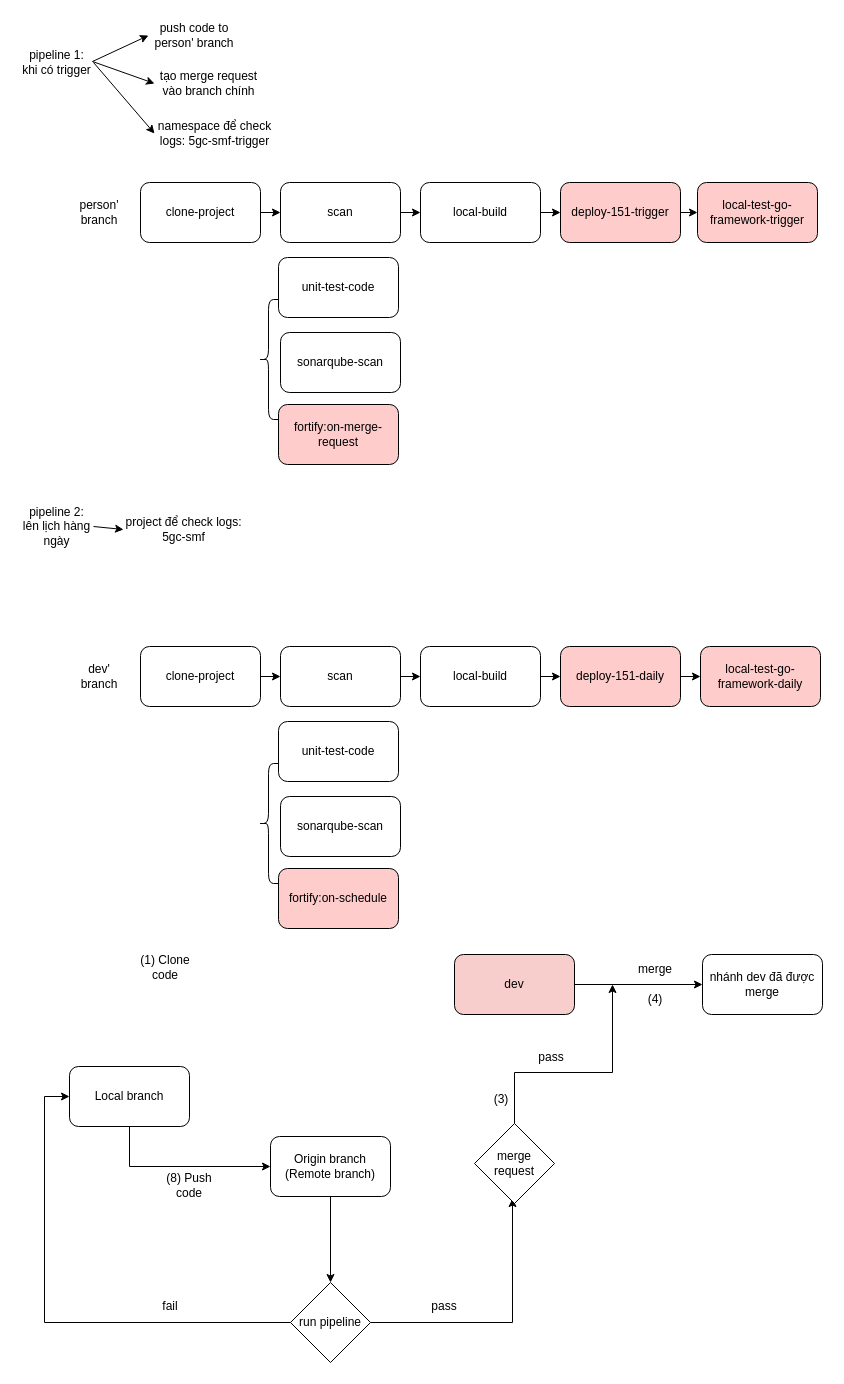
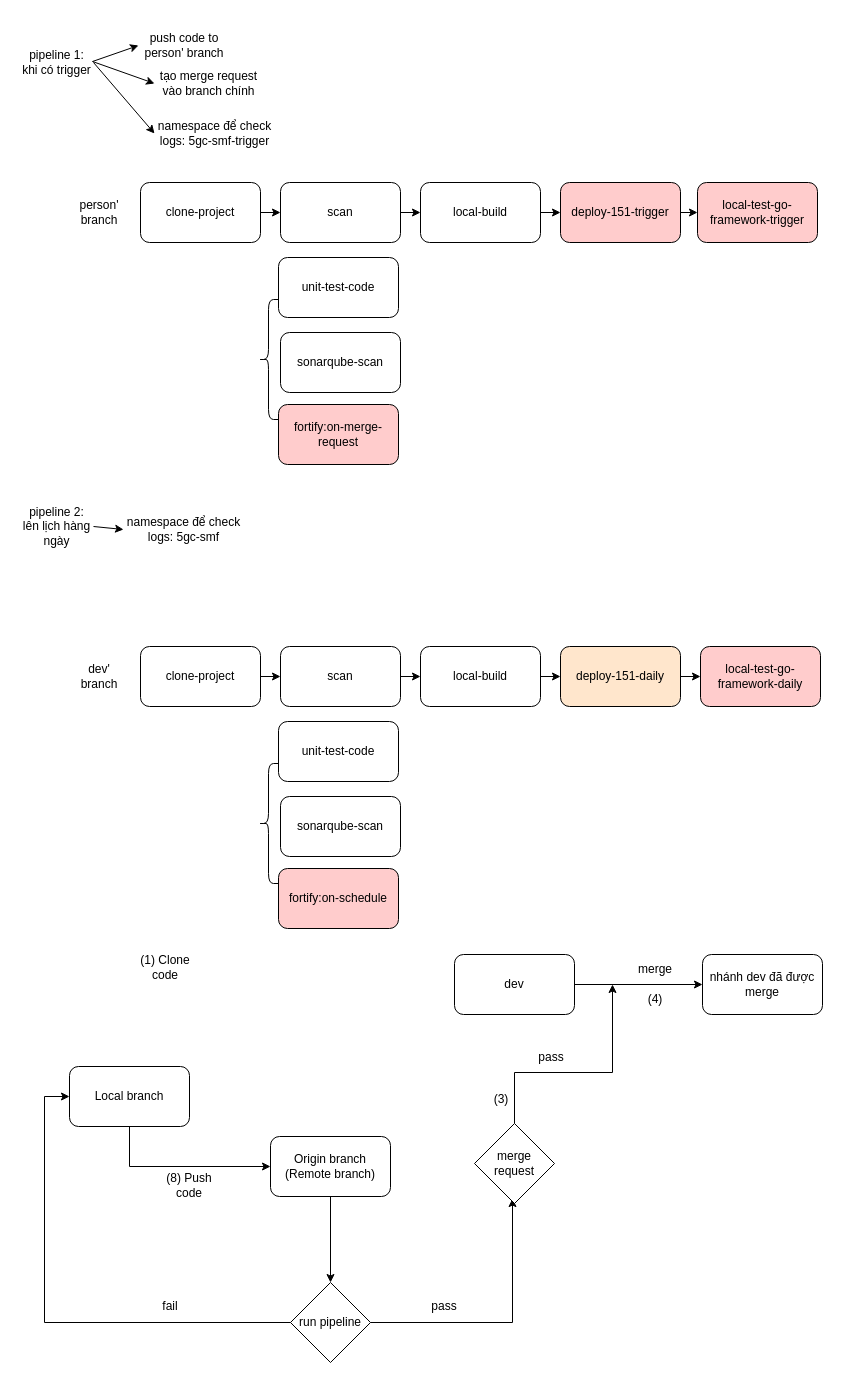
  <mxCell id="0" />
  <mxCell id="1" parent="0" />
  <mxCell id="2" value="clone-project" style="rounded=1;whiteSpace=wrap;html=1;" parent="1" vertex="1"><mxGeometry x="140" y="182" width="120" height="60" as="geometry" /></mxCell>
  <mxCell id="3" value="person' branch" style="text;html=1;strokeColor=none;fillColor=none;align=center;verticalAlign=middle;whiteSpace=wrap;rounded=0;" parent="1" vertex="1"><mxGeometry x="69" y="197" width="60" height="30" as="geometry" /></mxCell>
  <mxCell id="4" value="scan" style="rounded=1;whiteSpace=wrap;html=1;" parent="1" vertex="1"><mxGeometry x="280" y="182" width="120" height="60" as="geometry" /></mxCell>
  <mxCell id="5" value="sonarqube-scan" style="rounded=1;whiteSpace=wrap;html=1;fillColor=#FFFFFF;" parent="1" vertex="1"><mxGeometry x="280" y="332" width="120" height="60" as="geometry" /></mxCell>
  <mxCell id="6" value="unit-test-code" style="rounded=1;whiteSpace=wrap;html=1;" parent="1" vertex="1"><mxGeometry x="278" y="257" width="120" height="60" as="geometry" /></mxCell>
  <mxCell id="7" value="fortify:on-merge-request" style="rounded=1;whiteSpace=wrap;html=1;fillColor=#FFCCCC;" parent="1" vertex="1"><mxGeometry x="278" y="404" width="120" height="60" as="geometry" /></mxCell>
  <mxCell id="8" value="local-build" style="rounded=1;whiteSpace=wrap;html=1;" parent="1" vertex="1"><mxGeometry x="420" y="182" width="120" height="60" as="geometry" /></mxCell>
  <mxCell id="9" value="deploy-151-trigger" style="rounded=1;whiteSpace=wrap;html=1;fillColor=#FFCCCC;" parent="1" vertex="1"><mxGeometry x="560" y="182" width="120" height="60" as="geometry" /></mxCell>
  <mxCell id="10" value="local-test-go-framework-trigger" style="rounded=1;whiteSpace=wrap;html=1;fillColor=#FFCCCC;" parent="1" vertex="1"><mxGeometry x="697" y="182" width="120" height="60" as="geometry" /></mxCell>
- <mxCell id="11" value="push code to person' branch" style="text;html=1;strokeColor=none;fillColor=none;align=center;verticalAlign=middle;whiteSpace=wrap;rounded=0;" parent="1" vertex="1"><mxGeometry x="148" y="20" width="92" height="30" as="geometry" /></mxCell>
+ <mxCell id="11" value="push code to person' branch" style="text;html=1;strokeColor=none;fillColor=none;align=center;verticalAlign=middle;whiteSpace=wrap;rounded=0;" parent="1" vertex="1"><mxGeometry x="138" y="30" width="92" height="30" as="geometry" /></mxCell>
  <mxCell id="12" value="tạo merge request vào branch chính" style="text;html=1;strokeColor=none;fillColor=none;align=center;verticalAlign=middle;whiteSpace=wrap;rounded=0;" parent="1" vertex="1"><mxGeometry x="154" y="68" width="109" height="30" as="geometry" /></mxCell>
  <mxCell id="13" value="" style="endArrow=classic;startArrow=classic;html=1;rounded=0;entryX=0;entryY=0.5;entryDx=0;entryDy=0;exitX=0;exitY=0.5;exitDx=0;exitDy=0;" parent="1" source="12" target="11" edge="1"><mxGeometry width="50" height="50" relative="1" as="geometry"><mxPoint x="389" y="292" as="sourcePoint" /><mxPoint x="439" y="242" as="targetPoint" /><Array as="points"><mxPoint x="92" y="61" /></Array></mxGeometry></mxCell>
  <mxCell id="14" value="pipeline 1: khi có trigger" style="text;html=1;strokeColor=none;fillColor=none;align=center;verticalAlign=middle;whiteSpace=wrap;rounded=0;" parent="1" vertex="1"><mxGeometry x="20" y="47" width="73" height="30" as="geometry" /></mxCell>
  <mxCell id="15" value="clone-project" style="rounded=1;whiteSpace=wrap;html=1;" parent="1" vertex="1"><mxGeometry x="140" y="646" width="120" height="60" as="geometry" /></mxCell>
  <mxCell id="16" value="dev' branch" style="text;html=1;strokeColor=none;fillColor=none;align=center;verticalAlign=middle;whiteSpace=wrap;rounded=0;" parent="1" vertex="1"><mxGeometry x="69" y="661" width="60" height="30" as="geometry" /></mxCell>
  <mxCell id="17" value="scan" style="rounded=1;whiteSpace=wrap;html=1;" parent="1" vertex="1"><mxGeometry x="280" y="646" width="120" height="60" as="geometry" /></mxCell>
  <mxCell id="18" value="sonarqube-scan" style="rounded=1;whiteSpace=wrap;html=1;" parent="1" vertex="1"><mxGeometry x="280" y="796" width="120" height="60" as="geometry" /></mxCell>
  <mxCell id="19" value="unit-test-code" style="rounded=1;whiteSpace=wrap;html=1;" parent="1" vertex="1"><mxGeometry x="278" y="721" width="120" height="60" as="geometry" /></mxCell>
  <mxCell id="20" value="fortify:on-schedule" style="rounded=1;whiteSpace=wrap;html=1;fillColor=#FFCCCC;" parent="1" vertex="1"><mxGeometry x="278" y="868" width="120" height="60" as="geometry" /></mxCell>
  <mxCell id="21" value="local-build" style="rounded=1;whiteSpace=wrap;html=1;" parent="1" vertex="1"><mxGeometry x="420" y="646" width="120" height="60" as="geometry" /></mxCell>
- <mxCell id="22" value="deploy-151-daily" style="rounded=1;whiteSpace=wrap;html=1;fillColor=#FFCCCC;" parent="1" vertex="1"><mxGeometry x="560" y="646" width="120" height="60" as="geometry" /></mxCell>
+ <mxCell id="22" value="deploy-151-daily" style="rounded=1;whiteSpace=wrap;html=1;fillColor=#ffe6cc;" parent="1" vertex="1"><mxGeometry x="560" y="646" width="120" height="60" as="geometry" /></mxCell>
  <mxCell id="23" value="local-test-go-framework-daily" style="rounded=1;whiteSpace=wrap;html=1;fillColor=#FFCCCC;" parent="1" vertex="1"><mxGeometry x="700" y="646" width="120" height="60" as="geometry" /></mxCell>
  <mxCell id="24" value="pipeline 2: lên lịch hàng ngày" style="text;html=1;strokeColor=none;fillColor=none;align=center;verticalAlign=middle;whiteSpace=wrap;rounded=0;" parent="1" vertex="1"><mxGeometry x="20" y="511" width="73" height="30" as="geometry" /></mxCell>
  <mxCell id="25" value="namespace để check logs: 5gc-smf-trigger" style="text;html=1;strokeColor=none;fillColor=none;align=center;verticalAlign=middle;whiteSpace=wrap;rounded=0;" parent="1" vertex="1"><mxGeometry x="154" y="118" width="121" height="30" as="geometry" /></mxCell>
  <mxCell id="26" value="" style="endArrow=classic;html=1;rounded=0;exitX=1;exitY=0.5;exitDx=0;exitDy=0;entryX=0;entryY=0.5;entryDx=0;entryDy=0;" parent="1" source="14" target="25" edge="1"><mxGeometry width="50" height="50" relative="1" as="geometry"><mxPoint x="389" y="392" as="sourcePoint" /><mxPoint x="439" y="342" as="targetPoint" /></mxGeometry></mxCell>
- <mxCell id="27" value="project để check logs: 5gc-smf" style="text;html=1;strokeColor=none;fillColor=none;align=center;verticalAlign=middle;whiteSpace=wrap;rounded=0;" parent="1" vertex="1"><mxGeometry x="123" y="514" width="121" height="30" as="geometry" /></mxCell>
+ <mxCell id="27" value="namespace để check logs: 5gc-smf" style="text;html=1;strokeColor=none;fillColor=none;align=center;verticalAlign=middle;whiteSpace=wrap;rounded=0;" parent="1" vertex="1"><mxGeometry x="123" y="514" width="121" height="30" as="geometry" /></mxCell>
  <mxCell id="28" value="" style="endArrow=classic;html=1;rounded=0;exitX=1;exitY=0.5;exitDx=0;exitDy=0;entryX=0;entryY=0.5;entryDx=0;entryDy=0;" parent="1" source="24" target="27" edge="1"><mxGeometry width="50" height="50" relative="1" as="geometry"><mxPoint x="62" y="458" as="sourcePoint" /><mxPoint x="408" y="738" as="targetPoint" /></mxGeometry></mxCell>
  <mxCell id="29" value="" style="endArrow=classic;html=1;rounded=0;exitX=1;exitY=0.5;exitDx=0;exitDy=0;entryX=0;entryY=0.5;entryDx=0;entryDy=0;" edge="1" parent="1" source="2" target="4"><mxGeometry width="50" height="50" relative="1" as="geometry"><mxPoint x="802" y="511" as="sourcePoint" /><mxPoint x="852" y="461" as="targetPoint" /></mxGeometry></mxCell>
  <mxCell id="30" value="" style="endArrow=classic;html=1;rounded=0;exitX=1;exitY=0.5;exitDx=0;exitDy=0;entryX=0;entryY=0.5;entryDx=0;entryDy=0;" edge="1" parent="1" source="4" target="8"><mxGeometry width="50" height="50" relative="1" as="geometry"><mxPoint x="802" y="511" as="sourcePoint" /><mxPoint x="852" y="461" as="targetPoint" /></mxGeometry></mxCell>
  <mxCell id="31" value="" style="endArrow=classic;html=1;rounded=0;exitX=1;exitY=0.5;exitDx=0;exitDy=0;entryX=0;entryY=0.5;entryDx=0;entryDy=0;" edge="1" parent="1" source="8" target="9"><mxGeometry width="50" height="50" relative="1" as="geometry"><mxPoint x="802" y="511" as="sourcePoint" /><mxPoint x="852" y="461" as="targetPoint" /></mxGeometry></mxCell>
  <mxCell id="32" value="" style="endArrow=classic;html=1;rounded=0;exitX=1;exitY=0.5;exitDx=0;exitDy=0;" edge="1" parent="1" source="9" target="10"><mxGeometry width="50" height="50" relative="1" as="geometry"><mxPoint x="802" y="511" as="sourcePoint" /><mxPoint x="852" y="461" as="targetPoint" /></mxGeometry></mxCell>
  <mxCell id="33" value="" style="shape=curlyBracket;whiteSpace=wrap;html=1;rounded=1;labelPosition=left;verticalLabelPosition=middle;align=right;verticalAlign=middle;" vertex="1" parent="1"><mxGeometry x="258" y="299" width="20" height="120" as="geometry" /></mxCell>
  <mxCell id="34" value="" style="endArrow=classic;html=1;rounded=0;exitX=1;exitY=0.5;exitDx=0;exitDy=0;" edge="1" parent="1" source="15" target="17"><mxGeometry width="50" height="50" relative="1" as="geometry"><mxPoint x="802" y="611" as="sourcePoint" /><mxPoint x="852" y="561" as="targetPoint" /></mxGeometry></mxCell>
  <mxCell id="35" value="" style="endArrow=classic;html=1;rounded=0;exitX=1;exitY=0.5;exitDx=0;exitDy=0;" edge="1" parent="1" source="17" target="21"><mxGeometry width="50" height="50" relative="1" as="geometry"><mxPoint x="802" y="611" as="sourcePoint" /><mxPoint x="852" y="561" as="targetPoint" /></mxGeometry></mxCell>
  <mxCell id="36" value="" style="endArrow=classic;html=1;rounded=0;exitX=1;exitY=0.5;exitDx=0;exitDy=0;entryX=0;entryY=0.5;entryDx=0;entryDy=0;" edge="1" parent="1" source="21" target="22"><mxGeometry width="50" height="50" relative="1" as="geometry"><mxPoint x="802" y="611" as="sourcePoint" /><mxPoint x="852" y="561" as="targetPoint" /></mxGeometry></mxCell>
  <mxCell id="37" value="" style="endArrow=classic;html=1;rounded=0;exitX=1;exitY=0.5;exitDx=0;exitDy=0;" edge="1" parent="1" source="22" target="23"><mxGeometry width="50" height="50" relative="1" as="geometry"><mxPoint x="802" y="611" as="sourcePoint" /><mxPoint x="852" y="561" as="targetPoint" /></mxGeometry></mxCell>
  <mxCell id="38" value="" style="shape=curlyBracket;whiteSpace=wrap;html=1;rounded=1;labelPosition=left;verticalLabelPosition=middle;align=right;verticalAlign=middle;" vertex="1" parent="1"><mxGeometry x="258" y="763" width="20" height="120" as="geometry" /></mxCell>
  <mxCell id="39" value="Local branch" style="rounded=1;whiteSpace=wrap;html=1;" vertex="1" parent="1"><mxGeometry x="69" y="1066" width="120" height="60" as="geometry" /></mxCell>
- <mxCell id="40" value="dev" style="rounded=1;whiteSpace=wrap;html=1;fillColor=#f8cecc;" vertex="1" parent="1"><mxGeometry x="454" y="954" width="120" height="60" as="geometry" /></mxCell>
+ <mxCell id="40" value="dev" style="rounded=1;whiteSpace=wrap;html=1;" vertex="1" parent="1"><mxGeometry x="454" y="954" width="120" height="60" as="geometry" /></mxCell>
  <mxCell id="41" value="(1) Clone code" style="text;html=1;strokeColor=none;fillColor=none;align=center;verticalAlign=middle;whiteSpace=wrap;rounded=0;" vertex="1" parent="1"><mxGeometry x="135" y="952" width="60" height="30" as="geometry" /></mxCell>
  <mxCell id="42" value="Origin branch&lt;br&gt;(Remote branch)" style="rounded=1;whiteSpace=wrap;html=1;" vertex="1" parent="1"><mxGeometry x="270" y="1136" width="120" height="60" as="geometry" /></mxCell>
  <mxCell id="43" value="" style="endArrow=classic;html=1;rounded=0;exitX=0.5;exitY=1;exitDx=0;exitDy=0;entryX=0;entryY=0.5;entryDx=0;entryDy=0;" edge="1" parent="1" source="39" target="42"><mxGeometry width="50" height="50" relative="1" as="geometry"><mxPoint x="354" y="1011" as="sourcePoint" /><mxPoint x="404" y="961" as="targetPoint" /><Array as="points"><mxPoint x="129" y="1166" /></Array></mxGeometry></mxCell>
  <mxCell id="44" value="(8) Push code" style="text;html=1;strokeColor=none;fillColor=none;align=center;verticalAlign=middle;whiteSpace=wrap;rounded=0;" vertex="1" parent="1"><mxGeometry x="159" y="1170" width="60" height="30" as="geometry" /></mxCell>
  <mxCell id="45" value="" style="endArrow=classic;html=1;rounded=0;exitX=0.5;exitY=1;exitDx=0;exitDy=0;" edge="1" parent="1" source="42"><mxGeometry width="50" height="50" relative="1" as="geometry"><mxPoint x="353" y="1011" as="sourcePoint" /><mxPoint x="330" y="1282" as="targetPoint" /></mxGeometry></mxCell>
  <mxCell id="46" value="run pipeline" style="rhombus;whiteSpace=wrap;html=1;" vertex="1" parent="1"><mxGeometry x="290" y="1282" width="80" height="80" as="geometry" /></mxCell>
  <mxCell id="47" value="" style="endArrow=classic;html=1;rounded=0;exitX=0;exitY=0.5;exitDx=0;exitDy=0;entryX=0;entryY=0.5;entryDx=0;entryDy=0;" edge="1" parent="1" source="46" target="39"><mxGeometry width="50" height="50" relative="1" as="geometry"><mxPoint x="353" y="1011" as="sourcePoint" /><mxPoint x="49" y="1322" as="targetPoint" /><Array as="points"><mxPoint x="44" y="1322" /><mxPoint x="44" y="1096" /></Array></mxGeometry></mxCell>
  <mxCell id="48" value="fail" style="text;html=1;strokeColor=none;fillColor=none;align=center;verticalAlign=middle;whiteSpace=wrap;rounded=0;" vertex="1" parent="1"><mxGeometry x="140" y="1291" width="60" height="30" as="geometry" /></mxCell>
  <mxCell id="49" value="" style="endArrow=classic;html=1;rounded=0;exitX=1;exitY=0.5;exitDx=0;exitDy=0;entryX=0.475;entryY=0.938;entryDx=0;entryDy=0;entryPerimeter=0;" edge="1" parent="1" source="46" target="51"><mxGeometry width="50" height="50" relative="1" as="geometry"><mxPoint x="353" y="1011" as="sourcePoint" /><mxPoint x="530" y="1322" as="targetPoint" /><Array as="points"><mxPoint x="512" y="1322" /></Array></mxGeometry></mxCell>
  <mxCell id="50" value="pass" style="text;html=1;strokeColor=none;fillColor=none;align=center;verticalAlign=middle;whiteSpace=wrap;rounded=0;" vertex="1" parent="1"><mxGeometry x="414" y="1291" width="60" height="30" as="geometry" /></mxCell>
  <mxCell id="51" value="merge&lt;br&gt;request" style="rhombus;whiteSpace=wrap;html=1;" vertex="1" parent="1"><mxGeometry x="474" y="1123" width="80" height="80" as="geometry" /></mxCell>
  <mxCell id="52" value="" style="endArrow=classic;html=1;rounded=0;exitX=0.5;exitY=0;exitDx=0;exitDy=0;" edge="1" parent="1" source="51"><mxGeometry width="50" height="50" relative="1" as="geometry"><mxPoint x="353" y="1011" as="sourcePoint" /><mxPoint x="612" y="984" as="targetPoint" /><Array as="points"><mxPoint x="514" y="1072" /><mxPoint x="612" y="1072" /></Array></mxGeometry></mxCell>
  <mxCell id="53" value="(3)" style="text;html=1;strokeColor=none;fillColor=none;align=center;verticalAlign=middle;whiteSpace=wrap;rounded=0;" vertex="1" parent="1"><mxGeometry x="471" y="1084" width="60" height="30" as="geometry" /></mxCell>
  <mxCell id="54" value="pass" style="text;html=1;strokeColor=none;fillColor=none;align=center;verticalAlign=middle;whiteSpace=wrap;rounded=0;" vertex="1" parent="1"><mxGeometry x="521" y="1042" width="60" height="30" as="geometry" /></mxCell>
  <mxCell id="55" value="nhánh dev đã được merge" style="rounded=1;whiteSpace=wrap;html=1;" vertex="1" parent="1"><mxGeometry x="702" y="954" width="120" height="60" as="geometry" /></mxCell>
  <mxCell id="56" value="" style="endArrow=classic;html=1;rounded=0;entryX=0;entryY=0.5;entryDx=0;entryDy=0;exitX=1;exitY=0.5;exitDx=0;exitDy=0;" edge="1" parent="1" source="40" target="55"><mxGeometry width="50" height="50" relative="1" as="geometry"><mxPoint x="545" y="1011" as="sourcePoint" /><mxPoint x="595" y="961" as="targetPoint" /></mxGeometry></mxCell>
  <mxCell id="57" value="merge" style="text;html=1;strokeColor=none;fillColor=none;align=center;verticalAlign=middle;whiteSpace=wrap;rounded=0;" vertex="1" parent="1"><mxGeometry x="625" y="954" width="60" height="30" as="geometry" /></mxCell>
  <mxCell id="58" value="(4)" style="text;html=1;strokeColor=none;fillColor=none;align=center;verticalAlign=middle;whiteSpace=wrap;rounded=0;" vertex="1" parent="1"><mxGeometry x="625" y="984" width="60" height="30" as="geometry" /></mxCell>
